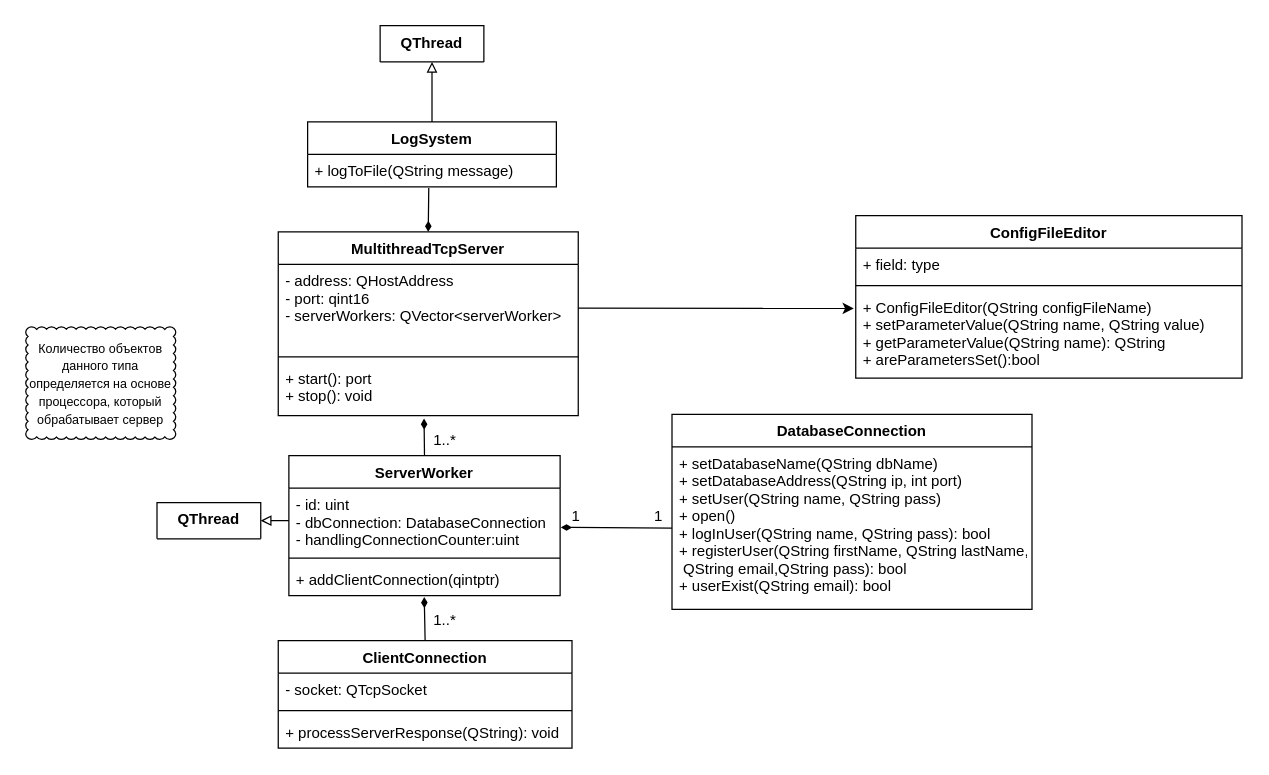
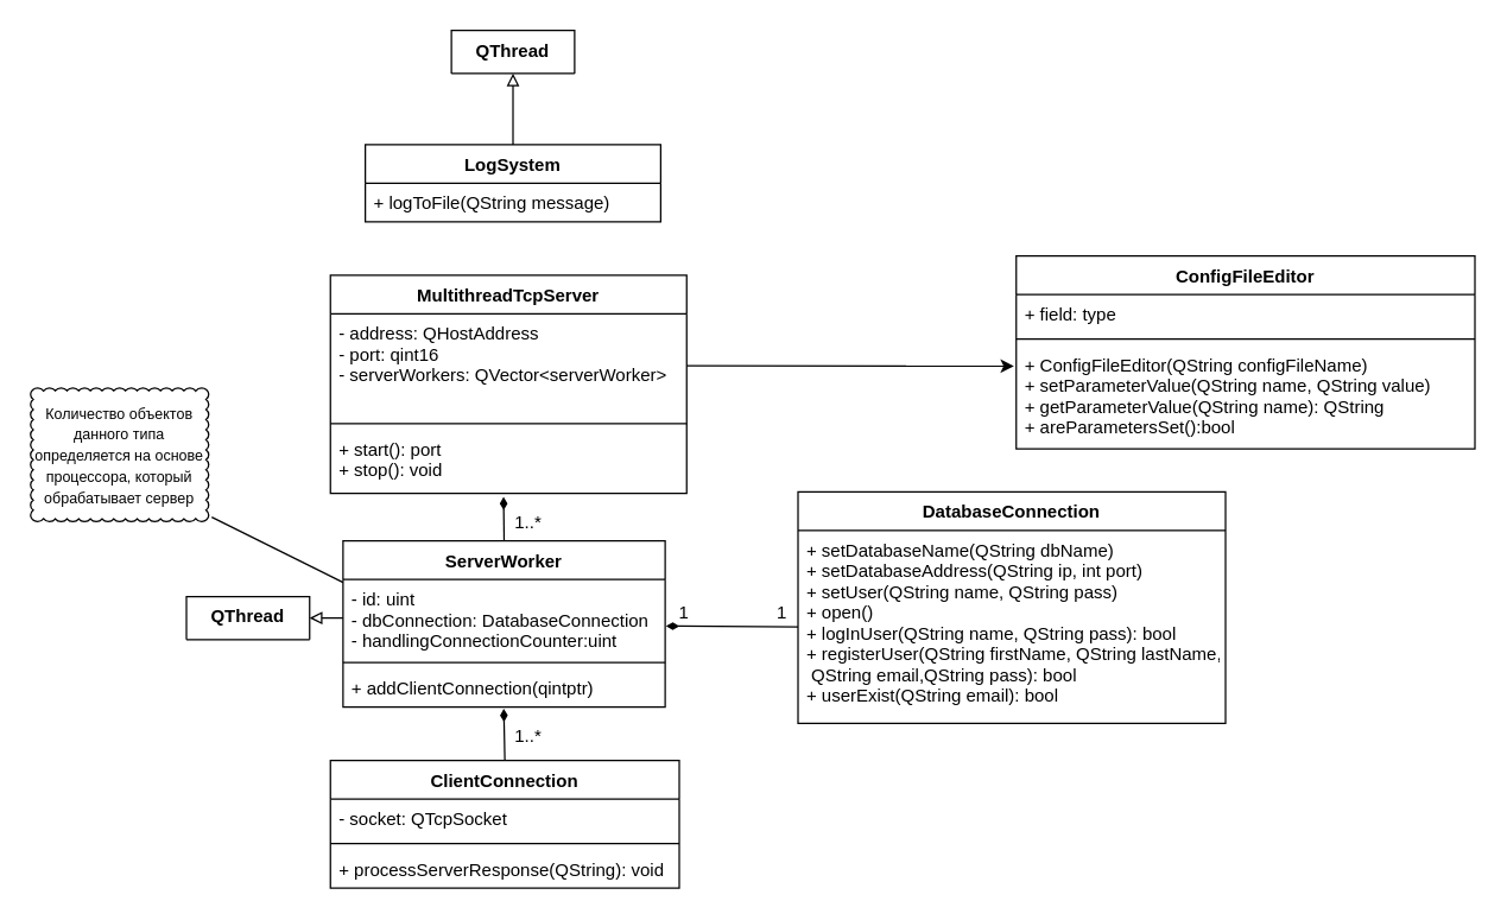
  <mxCell id="0" />
  <mxCell id="1" parent="0" />
  <mxCell id="2" value="MultithreadTcpServer" style="swimlane;fontStyle=1;align=center;verticalAlign=top;childLayout=stackLayout;horizontal=1;startSize=26;horizontalStack=0;resizeParent=1;resizeParentMax=0;resizeLast=0;collapsible=1;marginBottom=0;" parent="1" vertex="1"><mxGeometry x="222" y="185" width="240" height="147" as="geometry" /></mxCell>
  <mxCell id="3" value="- address: QHostAddress&#10;- port: qint16&#10;- serverWorkers: QVector&lt;serverWorker&gt;" style="text;strokeColor=none;fillColor=none;align=left;verticalAlign=top;spacingLeft=4;spacingRight=4;overflow=hidden;rotatable=0;points=[[0,0.5],[1,0.5]];portConstraint=eastwest;" parent="2" vertex="1"><mxGeometry y="26" width="240" height="70" as="geometry" /></mxCell>
  <mxCell id="4" value="" style="line;strokeWidth=1;fillColor=none;align=left;verticalAlign=middle;spacingTop=-1;spacingLeft=3;spacingRight=3;rotatable=0;labelPosition=right;points=[];portConstraint=eastwest;" parent="2" vertex="1"><mxGeometry y="96" width="240" height="8" as="geometry" /></mxCell>
  <mxCell id="5" value="+ start(): port&#10;+ stop(): void" style="text;strokeColor=none;fillColor=none;align=left;verticalAlign=top;spacingLeft=4;spacingRight=4;overflow=hidden;rotatable=0;points=[[0,0.5],[1,0.5]];portConstraint=eastwest;" parent="2" vertex="1"><mxGeometry y="104" width="240" height="43" as="geometry" /></mxCell>
  <mxCell id="6" value="ServerWorker" style="swimlane;fontStyle=1;align=center;verticalAlign=top;childLayout=stackLayout;horizontal=1;startSize=26;horizontalStack=0;resizeParent=1;resizeParentMax=0;resizeLast=0;collapsible=1;marginBottom=0;" parent="1" vertex="1"><mxGeometry x="230.5" y="364" width="217" height="112" as="geometry" /></mxCell>
  <mxCell id="7" value="- id: uint&#10;- dbConnection: DatabaseConnection&#10;- handlingConnectionCounter:uint" style="text;strokeColor=none;fillColor=none;align=left;verticalAlign=top;spacingLeft=4;spacingRight=4;overflow=hidden;rotatable=0;points=[[0,0.5],[1,0.5]];portConstraint=eastwest;" parent="6" vertex="1"><mxGeometry y="26" width="217" height="52" as="geometry" /></mxCell>
  <mxCell id="8" value="" style="line;strokeWidth=1;fillColor=none;align=left;verticalAlign=middle;spacingTop=-1;spacingLeft=3;spacingRight=3;rotatable=0;labelPosition=right;points=[];portConstraint=eastwest;" parent="6" vertex="1"><mxGeometry y="78" width="217" height="8" as="geometry" /></mxCell>
  <mxCell id="9" value="+ addClientConnection(qintptr)" style="text;strokeColor=none;fillColor=none;align=left;verticalAlign=top;spacingLeft=4;spacingRight=4;overflow=hidden;rotatable=0;points=[[0,0.5],[1,0.5]];portConstraint=eastwest;" parent="6" vertex="1"><mxGeometry y="86" width="217" height="26" as="geometry" /></mxCell>
  <mxCell id="10" value="" style="endArrow=diamondThin;html=1;endFill=1;entryX=0.486;entryY=1.055;entryDx=0;entryDy=0;entryPerimeter=0;exitX=0.5;exitY=0;exitDx=0;exitDy=0;" parent="1" source="6" target="5" edge="1"><mxGeometry width="50" height="50" relative="1" as="geometry"><mxPoint x="299" y="319" as="sourcePoint" /><mxPoint x="414" y="369" as="targetPoint" /></mxGeometry></mxCell>
  <mxCell id="11" value="1..*" style="text;html=1;align=center;verticalAlign=middle;resizable=0;points=[];autosize=1;strokeColor=none;" parent="1" vertex="1"><mxGeometry x="341" y="343" width="28" height="18" as="geometry" /></mxCell>
  <mxCell id="12" value="ClientConnection" style="swimlane;fontStyle=1;align=center;verticalAlign=top;childLayout=stackLayout;horizontal=1;startSize=26;horizontalStack=0;resizeParent=1;resizeParentMax=0;resizeLast=0;collapsible=1;marginBottom=0;" parent="1" vertex="1"><mxGeometry x="222" y="512" width="235" height="86" as="geometry" /></mxCell>
  <mxCell id="13" value="- socket: QTcpSocket" style="text;strokeColor=none;fillColor=none;align=left;verticalAlign=top;spacingLeft=4;spacingRight=4;overflow=hidden;rotatable=0;points=[[0,0.5],[1,0.5]];portConstraint=eastwest;" parent="12" vertex="1"><mxGeometry y="26" width="235" height="26" as="geometry" /></mxCell>
  <mxCell id="14" value="" style="line;strokeWidth=1;fillColor=none;align=left;verticalAlign=middle;spacingTop=-1;spacingLeft=3;spacingRight=3;rotatable=0;labelPosition=right;points=[];portConstraint=eastwest;" parent="12" vertex="1"><mxGeometry y="52" width="235" height="8" as="geometry" /></mxCell>
  <mxCell id="15" value="+ processServerResponse(QString): void" style="text;strokeColor=none;fillColor=none;align=left;verticalAlign=top;spacingLeft=4;spacingRight=4;overflow=hidden;rotatable=0;points=[[0,0.5],[1,0.5]];portConstraint=eastwest;" parent="12" vertex="1"><mxGeometry y="60" width="235" height="26" as="geometry" /></mxCell>
  <mxCell id="16" value="" style="endArrow=diamondThin;html=1;endFill=1;entryX=0.499;entryY=1.044;entryDx=0;entryDy=0;entryPerimeter=0;exitX=0.5;exitY=0;exitDx=0;exitDy=0;" parent="1" source="12" target="9" edge="1"><mxGeometry width="50" height="50" relative="1" as="geometry"><mxPoint x="343" y="534" as="sourcePoint" /><mxPoint x="393" y="484" as="targetPoint" /></mxGeometry></mxCell>
  <mxCell id="17" value="&lt;font size=&quot;1&quot;&gt;Количество объектов данного типа определяется на основе процессора, который обрабатывает сервер&lt;/font&gt;" style="whiteSpace=wrap;html=1;shape=mxgraph.basic.cloud_rect" parent="1" vertex="1"><mxGeometry x="20" y="261" width="120" height="90" as="geometry" /></mxCell>
  <mxCell id="18" value="QThread" style="swimlane;fontStyle=1;align=center;verticalAlign=top;childLayout=stackLayout;horizontal=1;startSize=52;horizontalStack=0;resizeParent=1;resizeParentMax=0;resizeLast=0;collapsible=1;marginBottom=0;" parent="1" vertex="1"><mxGeometry x="125" y="401.5" width="83" height="29" as="geometry" /></mxCell>
  <mxCell id="19" style="edgeStyle=orthogonalEdgeStyle;rounded=0;orthogonalLoop=1;jettySize=auto;html=1;exitX=0.5;exitY=1;exitDx=0;exitDy=0;endArrow=diamondThin;endFill=1;" parent="1" source="18" target="18" edge="1"><mxGeometry relative="1" as="geometry" /></mxCell>
  <mxCell id="20" value="" style="endArrow=block;html=1;endFill=0;entryX=1;entryY=0.5;entryDx=0;entryDy=0;exitX=0;exitY=0.5;exitDx=0;exitDy=0;" parent="1" source="7" target="18" edge="1"><mxGeometry width="50" height="50" relative="1" as="geometry"><mxPoint x="149" y="383" as="sourcePoint" /><mxPoint x="199" y="333" as="targetPoint" /></mxGeometry></mxCell>
  <mxCell id="21" value="1..*" style="text;html=1;align=center;verticalAlign=middle;resizable=0;points=[];autosize=1;strokeColor=none;" parent="1" vertex="1"><mxGeometry x="341" y="487" width="28" height="18" as="geometry" /></mxCell>
+ <mxCell id="22" value="" style="endArrow=none;html=1;exitX=1.017;exitY=0.967;exitDx=0;exitDy=0;exitPerimeter=0;entryX=0;entryY=0.25;entryDx=0;entryDy=0;" edge="1" parent="1" source="17" target="6"><mxGeometry width="50" height="50" relative="1" as="geometry"><mxPoint x="139" y="245" as="sourcePoint" /><mxPoint x="189" y="195" as="targetPoint" /></mxGeometry></mxCell>
  <mxCell id="23" value="DatabaseConnection" style="swimlane;fontStyle=1;align=center;verticalAlign=top;childLayout=stackLayout;horizontal=1;startSize=26;horizontalStack=0;resizeParent=1;resizeParentMax=0;resizeLast=0;collapsible=1;marginBottom=0;" vertex="1" parent="1"><mxGeometry x="537" y="331" width="288" height="156" as="geometry" /></mxCell>
  <mxCell id="24" value="+ setDatabaseName(QString dbName)&#10;+ setDatabaseAddress(QString ip, int port)&#10;+ setUser(QString name, QString pass)&#10;+ open()&#10;+ logInUser(QString name, QString pass): bool&#10;+ registerUser(QString firstName, QString lastName,&#10; QString email,QString pass): bool&#10;+ userExist(QString email): bool" style="text;strokeColor=none;fillColor=none;align=left;verticalAlign=top;spacingLeft=4;spacingRight=4;overflow=hidden;rotatable=0;points=[[0,0.5],[1,0.5]];portConstraint=eastwest;" vertex="1" parent="23"><mxGeometry y="26" width="288" height="130" as="geometry" /></mxCell>
  <mxCell id="25" value="" style="endArrow=diamondThin;html=1;endFill=1;entryX=1.003;entryY=0.604;entryDx=0;entryDy=0;entryPerimeter=0;exitX=0;exitY=0.5;exitDx=0;exitDy=0;" edge="1" parent="1" source="24" target="7"><mxGeometry width="50" height="50" relative="1" as="geometry"><mxPoint x="534" y="312" as="sourcePoint" /><mxPoint x="584" y="262" as="targetPoint" /></mxGeometry></mxCell>
  <mxCell id="26" value="1" style="text;html=1;align=center;verticalAlign=middle;resizable=0;points=[];autosize=1;strokeColor=none;" vertex="1" parent="1"><mxGeometry x="517" y="404" width="17" height="18" as="geometry" /></mxCell>
  <mxCell id="27" value="1" style="text;html=1;align=center;verticalAlign=middle;resizable=0;points=[];autosize=1;strokeColor=none;" vertex="1" parent="1"><mxGeometry x="451" y="404" width="17" height="18" as="geometry" /></mxCell>
  <mxCell id="28" value="ConfigFileEditor" style="swimlane;fontStyle=1;align=center;verticalAlign=top;childLayout=stackLayout;horizontal=1;startSize=26;horizontalStack=0;resizeParent=1;resizeParentMax=0;resizeLast=0;collapsible=1;marginBottom=0;" vertex="1" parent="1"><mxGeometry x="684" y="172" width="309" height="130" as="geometry" /></mxCell>
  <mxCell id="29" value="+ field: type" style="text;strokeColor=none;fillColor=none;align=left;verticalAlign=top;spacingLeft=4;spacingRight=4;overflow=hidden;rotatable=0;points=[[0,0.5],[1,0.5]];portConstraint=eastwest;" vertex="1" parent="28"><mxGeometry y="26" width="309" height="26" as="geometry" /></mxCell>
  <mxCell id="30" value="" style="line;strokeWidth=1;fillColor=none;align=left;verticalAlign=middle;spacingTop=-1;spacingLeft=3;spacingRight=3;rotatable=0;labelPosition=right;points=[];portConstraint=eastwest;" vertex="1" parent="28"><mxGeometry y="52" width="309" height="8" as="geometry" /></mxCell>
  <mxCell id="31" value="+ ConfigFileEditor(QString configFileName)&#10;+ setParameterValue(QString name, QString value)&#10;+ getParameterValue(QString name): QString&#10;+ areParametersSet():bool" style="text;strokeColor=none;fillColor=none;align=left;verticalAlign=top;spacingLeft=4;spacingRight=4;overflow=hidden;rotatable=0;points=[[0,0.5],[1,0.5]];portConstraint=eastwest;" vertex="1" parent="28"><mxGeometry y="60" width="309" height="70" as="geometry" /></mxCell>
  <mxCell id="32" value="" style="endArrow=classic;html=1;exitX=1;exitY=0.5;exitDx=0;exitDy=0;entryX=-0.005;entryY=0.203;entryDx=0;entryDy=0;entryPerimeter=0;endFill=1;" edge="1" parent="1" source="3" target="31"><mxGeometry width="50" height="50" relative="1" as="geometry"><mxPoint x="491" y="182" as="sourcePoint" /><mxPoint x="541" y="132" as="targetPoint" /></mxGeometry></mxCell>
  <mxCell id="33" value="LogSystem" style="swimlane;fontStyle=1;align=center;verticalAlign=top;childLayout=stackLayout;horizontal=1;startSize=26;horizontalStack=0;resizeParent=1;resizeParentMax=0;resizeLast=0;collapsible=1;marginBottom=0;" vertex="1" parent="1"><mxGeometry x="245.5" y="97" width="199" height="52" as="geometry" /></mxCell>
  <mxCell id="34" value="+ logToFile(QString message)" style="text;strokeColor=none;fillColor=none;align=left;verticalAlign=top;spacingLeft=4;spacingRight=4;overflow=hidden;rotatable=0;points=[[0,0.5],[1,0.5]];portConstraint=eastwest;" vertex="1" parent="33"><mxGeometry y="26" width="199" height="26" as="geometry" /></mxCell>
  <mxCell id="35" value="QThread" style="swimlane;fontStyle=1;align=center;verticalAlign=top;childLayout=stackLayout;horizontal=1;startSize=52;horizontalStack=0;resizeParent=1;resizeParentMax=0;resizeLast=0;collapsible=1;marginBottom=0;" vertex="1" parent="1"><mxGeometry x="303.5" y="20" width="83" height="29" as="geometry" /></mxCell>
  <mxCell id="36" value="" style="endArrow=block;html=1;endFill=0;exitX=0.5;exitY=0;exitDx=0;exitDy=0;entryX=0.5;entryY=1;entryDx=0;entryDy=0;" edge="1" parent="1" source="33" target="35"><mxGeometry width="50" height="50" relative="1" as="geometry"><mxPoint x="419.5" y="-50" as="sourcePoint" /><mxPoint x="337" y="-9" as="targetPoint" /></mxGeometry></mxCell>
- <mxCell id="37" value="" style="endArrow=diamondThin;html=1;endFill=1;entryX=0.5;entryY=0;entryDx=0;entryDy=0;exitX=0.487;exitY=1.034;exitDx=0;exitDy=0;exitPerimeter=0;" edge="1" parent="1" source="34" target="2"><mxGeometry width="50" height="50" relative="1" as="geometry"><mxPoint x="313" y="174" as="sourcePoint" /><mxPoint x="349" y="109" as="targetPoint" /></mxGeometry></mxCell>
